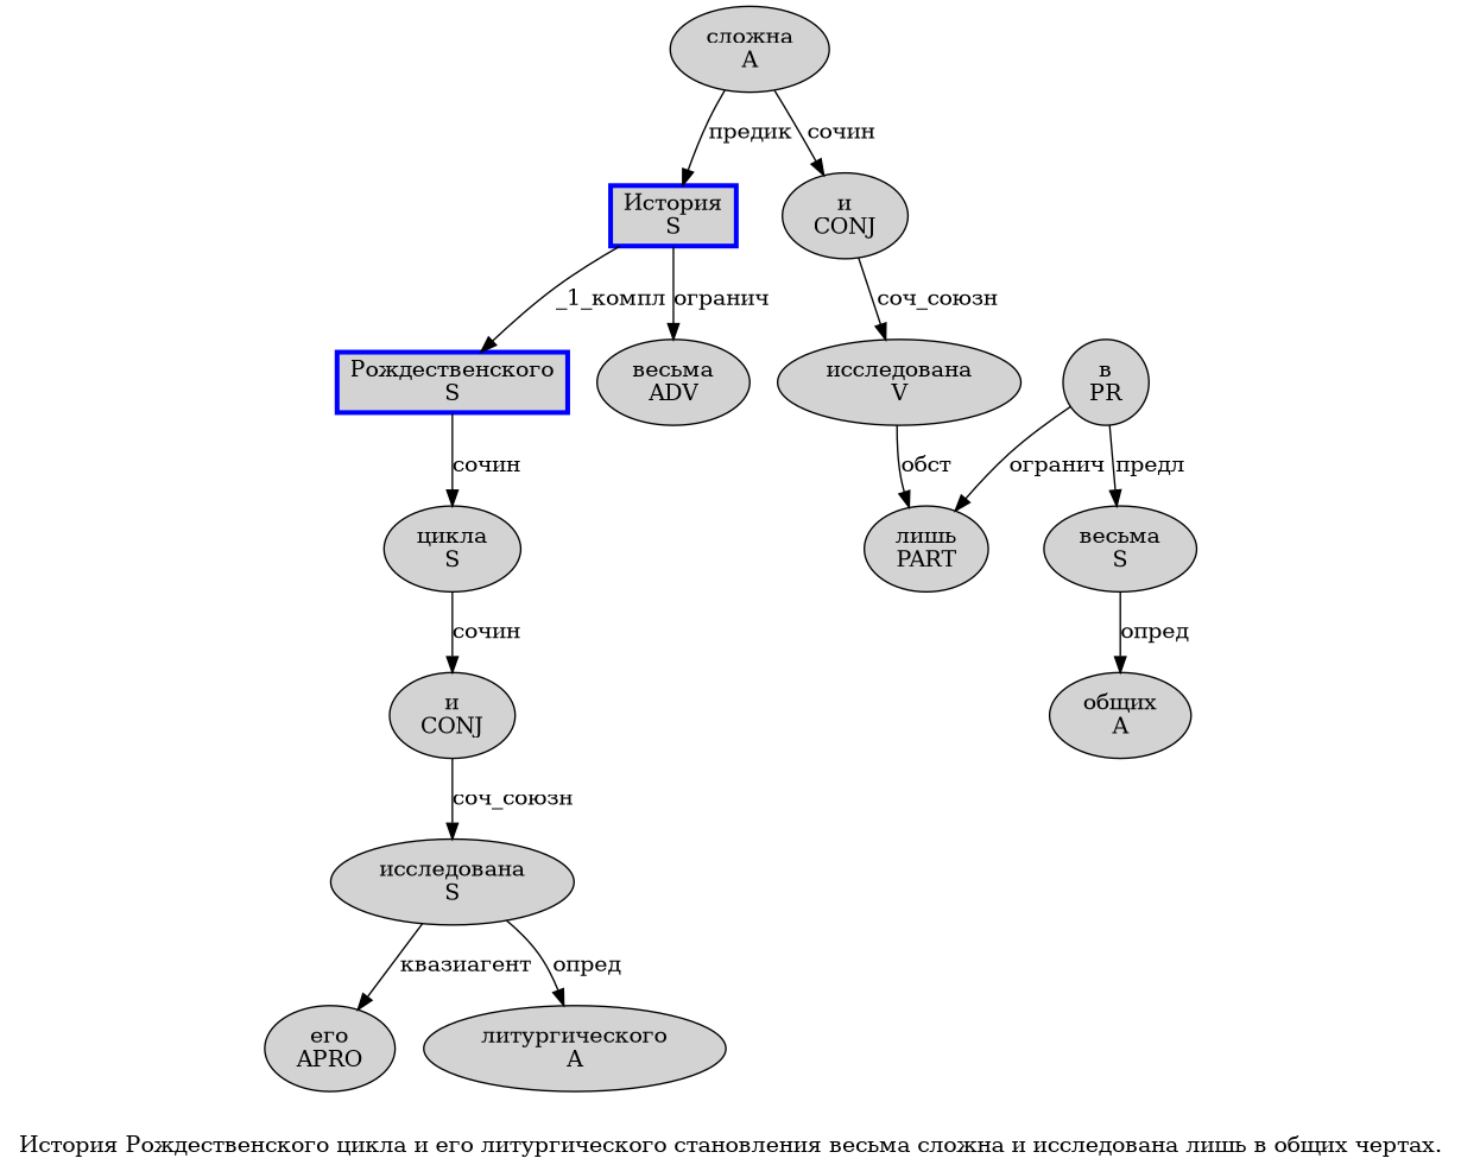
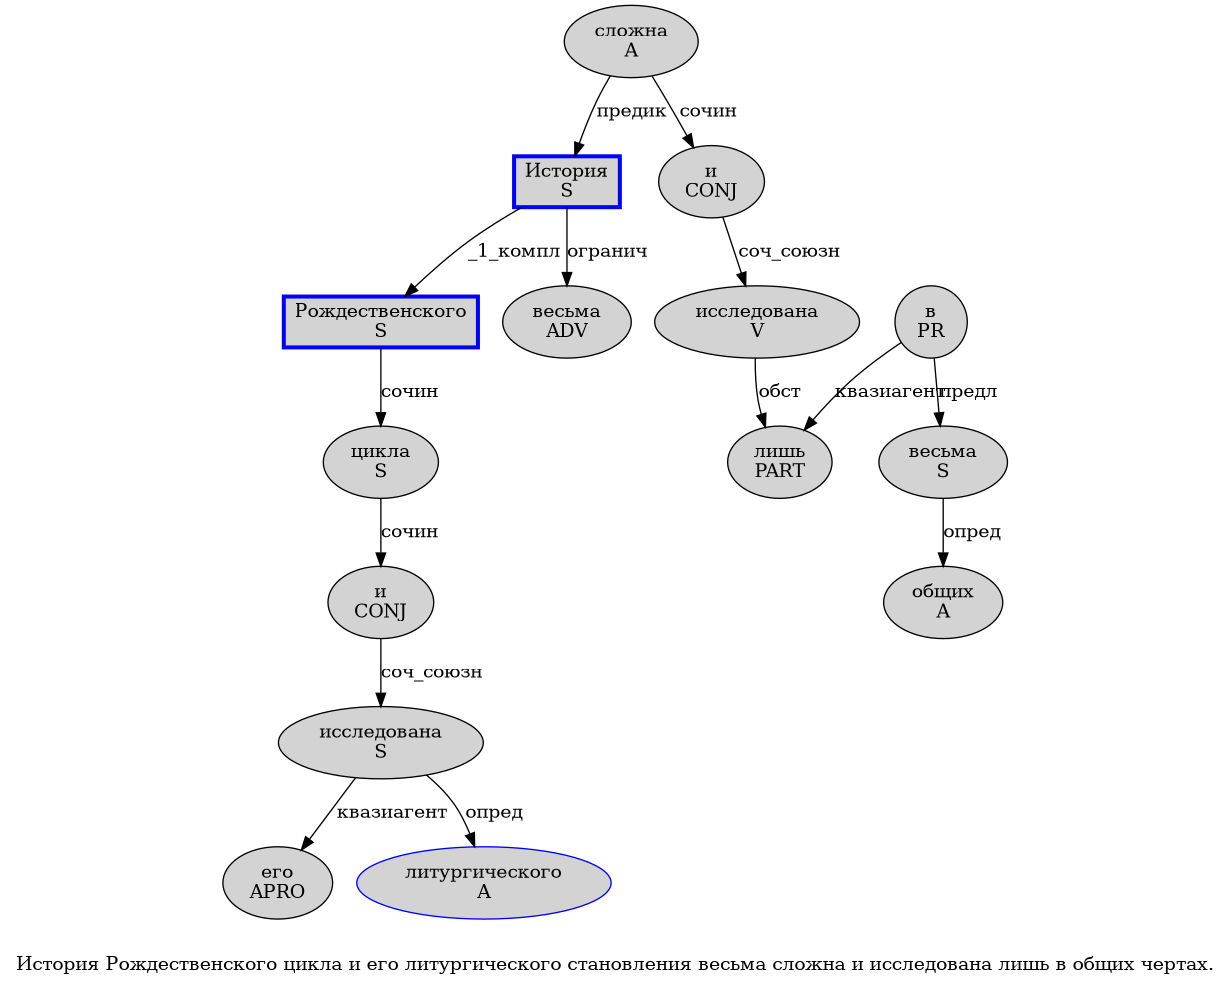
  digraph {
    label="История Рождественского цикла и его литургического становления весьма сложна и исследована лишь в общих чертах."
    node [fillcolor=lightgray penwidth=1 shape=ellipse style=filled]
    n1 [color=blue label="История\nS" penwidth=3 shape=box]
    n2 [color=blue label="Рождественского\nS" penwidth=3 shape=box]
    n3 [label="весьма\nADV"]
    n4 [label="цикла\nS"]
    n5 [label="и\nCONJ"]
    n6 [label="исследована\nS"]
    n7 [label="его\nAPRO"]
-   n8 [label="литургического\nA"]
+   n8 [label="литургического\nA" color=blue]
    n9 [label="сложна\nA"]
    n10 [label="и\nCONJ"]
    n11 [label="исследована\nV"]
    n12 [label="лишь\nPART"]
    n13 [label="в\nPR"]
    n14 [label="весьма\nS"]
    n15 [label="общих\nA"]
    n1 -> n2 [label="_1_компл"]
    n1 -> n3 [label="огранич"]
    n2 -> n4 [label="сочин"]
    n4 -> n5 [label="сочин"]
    n5 -> n6 [label="соч_союзн"]
    n6 -> n7 [label="квазиагент"]
    n6 -> n8 [label="опред"]
    n9 -> n1 [label="предик"]
    n9 -> n10 [label="сочин"]
    n10 -> n11 [label="соч_союзн"]
    n11 -> n12 [label="обст"]
-   n13 -> n12 [label="огранич"]
+   n13 -> n12 [label="квазиагент"]
    n13 -> n14 [label="предл"]
    n14 -> n15 [label="опред"]
  }
